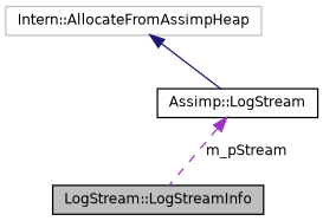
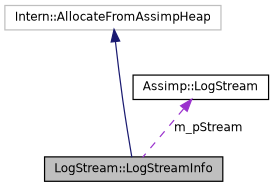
  digraph {
    node [color=black fillcolor=white fontname=Helvetica fontsize=10 shape=record style=filled]
    edge [dir=back fontname=Helvetica fontsize=10 labelfontname=Helvetica labelfontsize=10]
    n1 [fillcolor=grey75 fontcolor=black height=0.2 label="LogStream::LogStreamInfo" width=0.4]
    n2 [height=0.2 label="Assimp::LogStream" width=0.4]
    n3 [color=grey75 height=0.2 label="Intern::AllocateFromAssimpHeap" width=0.4]
    n2 -> n1 [color=darkorchid3 label=" m_pStream" style=dashed]
-   n3 -> n2 [color=midnightblue style=solid]
+   n3 -> n1 [color=midnightblue style=solid]
  }
